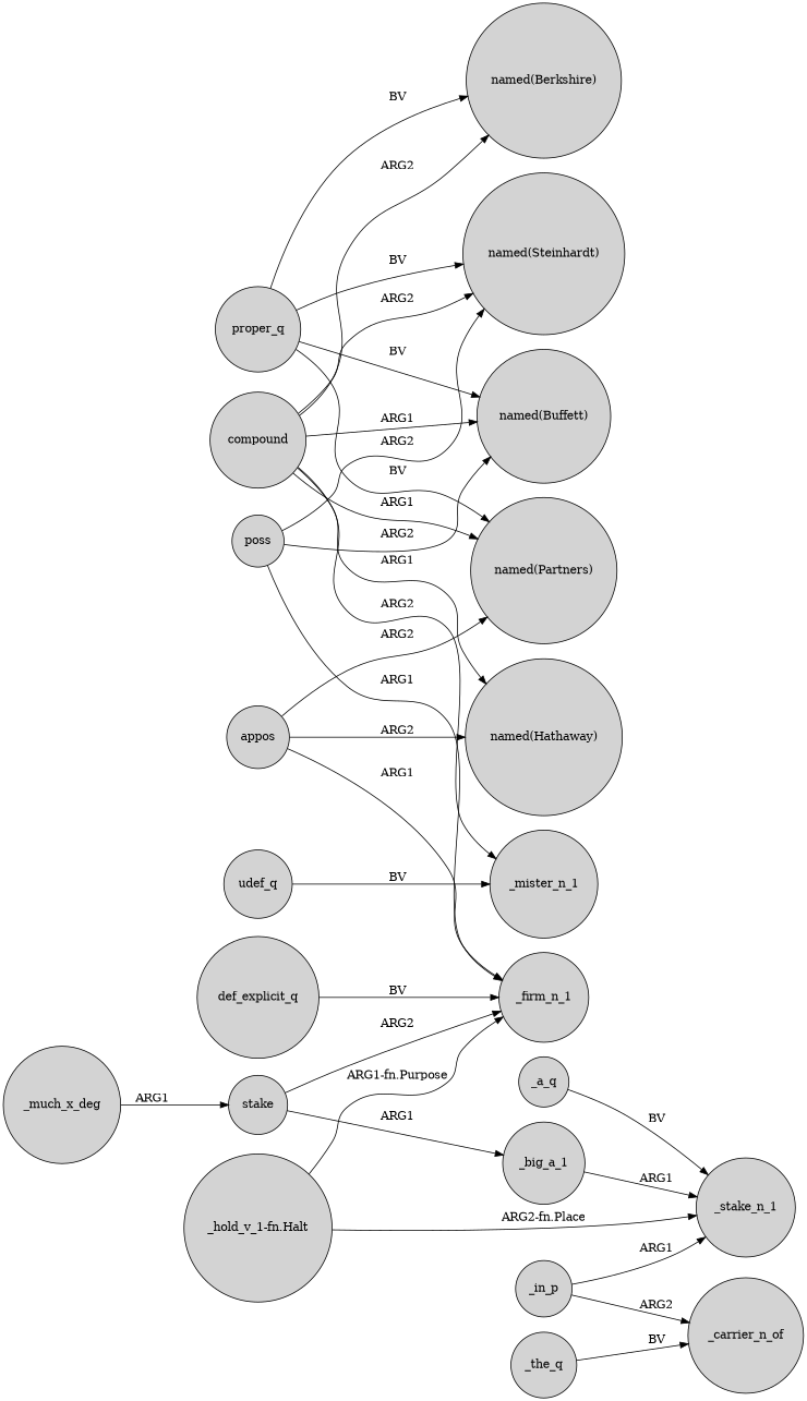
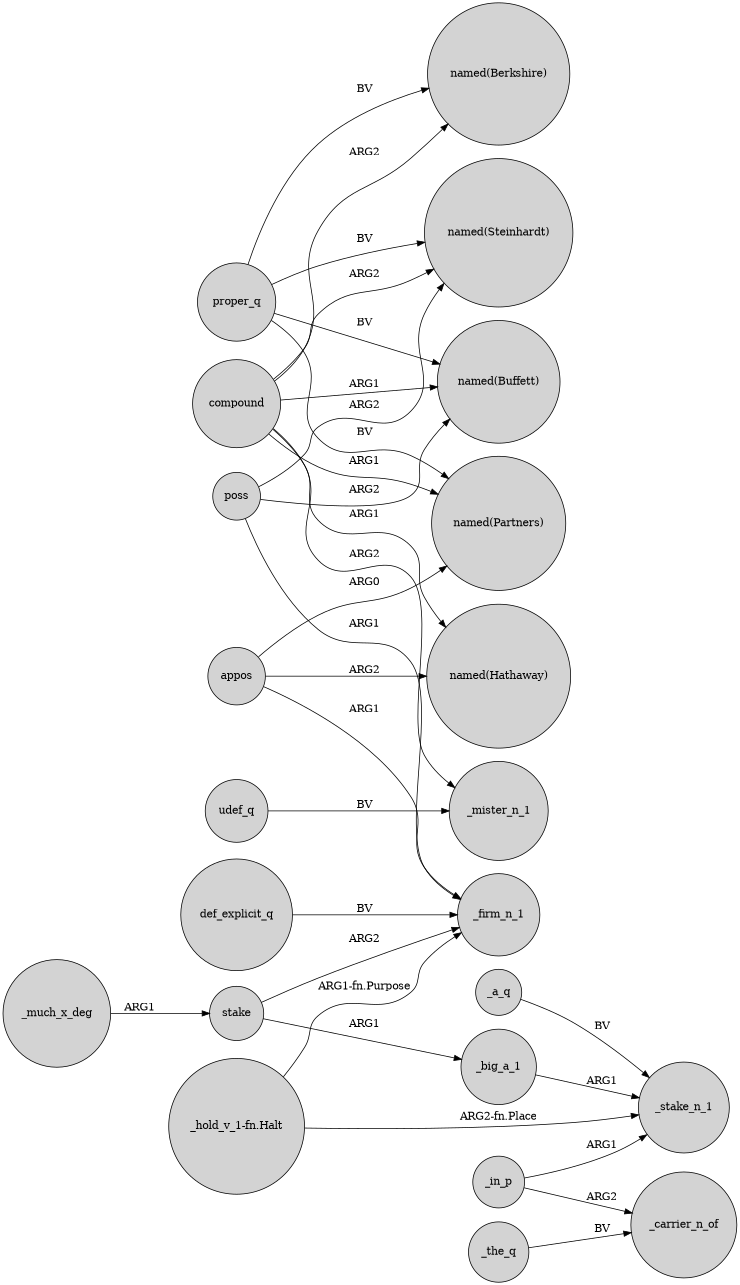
  digraph {
    rankdir=LR
    node [shape=circle style=filled]
    compound
    "named(Steinhardt)"
    _mister_n_1
    "named(Hathaway)"
    "named(Partners)"
    "named(Buffett)"
    "named(Berkshire)"
    poss
    _firm_n_1
    proper_q
    udef_q
    n12 [label=stake]
    _big_a_1
    _stake_n_1
    "_hold_v_1-fn.Halt"
    def_explicit_q
    _the_q
    _carrier_n_of
    appos
    _much_x_deg
    _in_p
    _a_q
    compound -> "named(Steinhardt)" [label=ARG2]
    compound -> _mister_n_1 [label=ARG2]
    compound -> "named(Hathaway)" [label=ARG1]
    compound -> "named(Partners)" [label=ARG1]
    compound -> "named(Buffett)" [label=ARG1]
    compound -> "named(Berkshire)" [label=ARG2]
    poss -> "named(Steinhardt)" [label=ARG2]
    poss -> "named(Buffett)" [label=ARG2]
    poss -> _firm_n_1 [label=ARG1]
    proper_q -> "named(Steinhardt)" [label=BV]
    proper_q -> "named(Partners)" [label=BV]
    proper_q -> "named(Buffett)" [label=BV]
    proper_q -> "named(Berkshire)" [label=BV]
    udef_q -> _mister_n_1 [label=BV]
    n12 -> _firm_n_1 [label=ARG2]
    n12 -> _big_a_1 [label=ARG1]
    _big_a_1 -> _stake_n_1 [label=ARG1]
    "_hold_v_1-fn.Halt" -> _firm_n_1 [label="ARG1-fn.Purpose"]
    "_hold_v_1-fn.Halt" -> _stake_n_1 [label="ARG2-fn.Place"]
    def_explicit_q -> _firm_n_1 [label=BV]
    _the_q -> _carrier_n_of [label=BV]
    appos -> "named(Hathaway)" [label=ARG2]
-   appos -> "named(Partners)" [label=ARG2]
+   appos -> "named(Partners)" [label=ARG0]
    appos -> _firm_n_1 [label=ARG1]
    _much_x_deg -> n12 [label=ARG1]
    _in_p -> _stake_n_1 [label=ARG1]
    _in_p -> _carrier_n_of [label=ARG2]
    _a_q -> _stake_n_1 [label=BV]
  }
